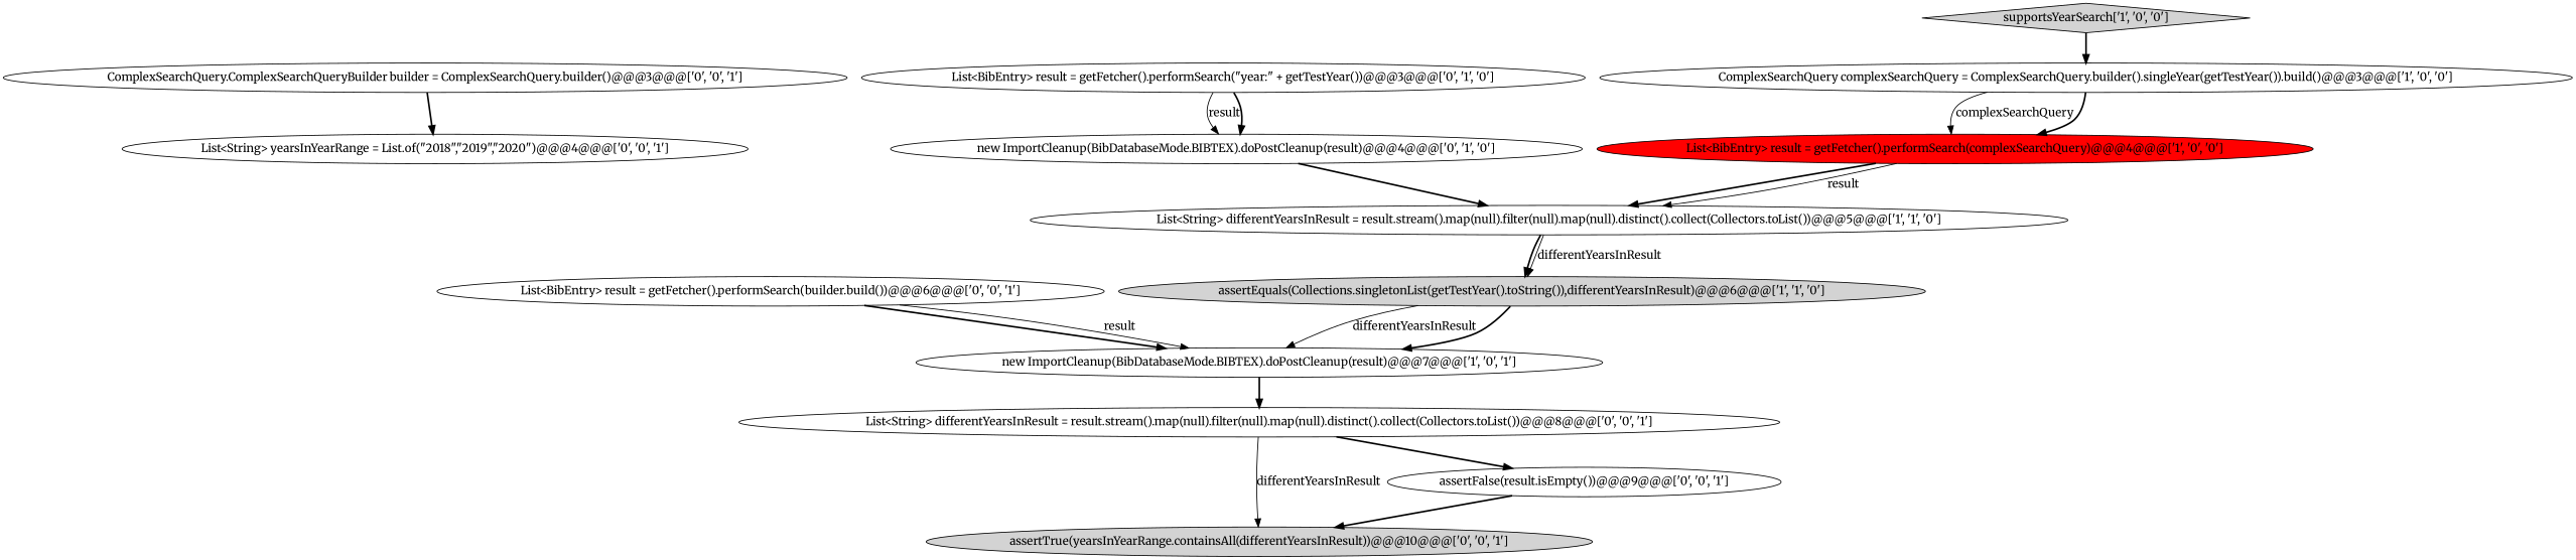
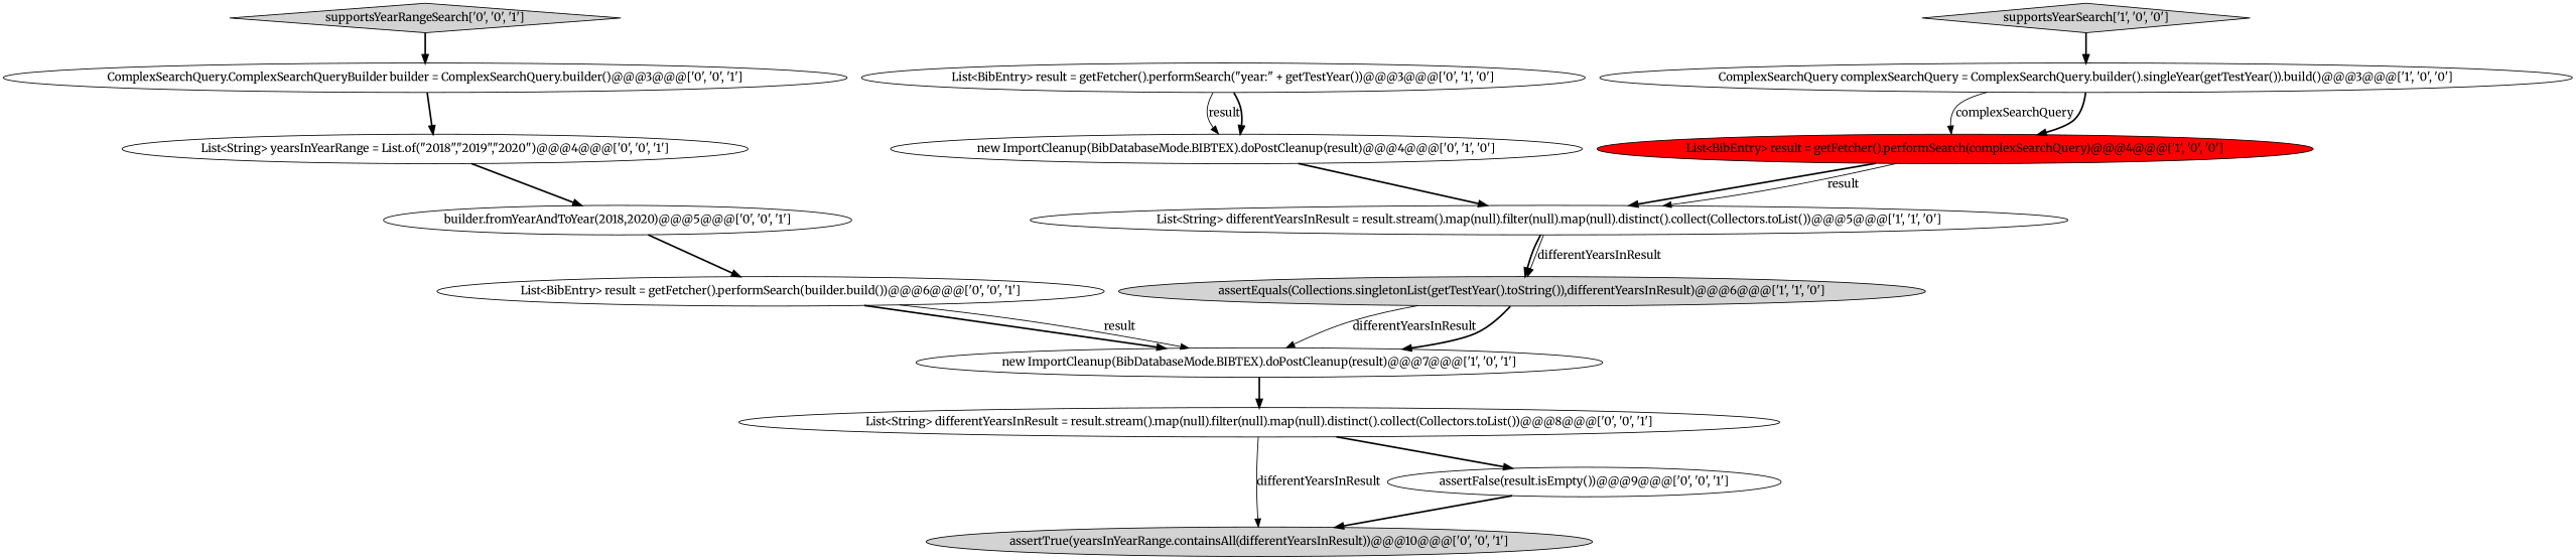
  digraph {
    fontname=Merriweather
    node [fillcolor=white fontname=Merriweather shape=ellipse style=filled]
    edge [fontname=Merriweather style=bold]
    n1 [label="List<String> differentYearsInResult = result.stream().map(null).filter(null).map(null).distinct().collect(Collectors.toList())@@@8@@@['0', '0', '1']"]
    n2 [fillcolor=lightgray label="assertTrue(yearsInYearRange.containsAll(differentYearsInResult))@@@10@@@['0', '0', '1']"]
    n3 [label="assertFalse(result.isEmpty())@@@9@@@['0', '0', '1']"]
    n4 [label="List<BibEntry> result = getFetcher().performSearch(builder.build())@@@6@@@['0', '0', '1']"]
    n5 [label="new ImportCleanup(BibDatabaseMode.BIBTEX).doPostCleanup(result)@@@7@@@['1', '0', '1']"]
    n6 [label="ComplexSearchQuery.ComplexSearchQueryBuilder builder = ComplexSearchQuery.builder()@@@3@@@['0', '0', '1']"]
    n7 [label="List<String> yearsInYearRange = List.of(\"2018\",\"2019\",\"2020\")@@@4@@@['0', '0', '1']"]
+   n8 [label="builder.fromYearAndToYear(2018,2020)@@@5@@@['0', '0', '1']"]
    n9 [label="new ImportCleanup(BibDatabaseMode.BIBTEX).doPostCleanup(result)@@@4@@@['0', '1', '0']"]
    n10 [label="List<String> differentYearsInResult = result.stream().map(null).filter(null).map(null).distinct().collect(Collectors.toList())@@@5@@@['1', '1', '0']"]
    n11 [fillcolor=lightgray label="assertEquals(Collections.singletonList(getTestYear().toString()),differentYearsInResult)@@@6@@@['1', '1', '0']"]
    n12 [fillcolor=red label="List<BibEntry> result = getFetcher().performSearch(complexSearchQuery)@@@4@@@['1', '0', '0']"]
    n13 [label="List<BibEntry> result = getFetcher().performSearch(\"year:\" + getTestYear())@@@3@@@['0', '1', '0']"]
    n14 [fillcolor=lightgray label="supportsYearSearch['1', '0', '0']" shape=diamond]
    n15 [label="ComplexSearchQuery complexSearchQuery = ComplexSearchQuery.builder().singleYear(getTestYear()).build()@@@3@@@['1', '0', '0']"]
+   n16 [fillcolor=lightgray label="supportsYearRangeSearch['0', '0', '1']" shape=diamond]
    n1 -> n2 [label=differentYearsInResult style=solid]
    n1 -> n3
    n3 -> n2
    n4 -> n5
    n4 -> n5 [label=result style=solid]
    n5 -> n1
    n6 -> n7
+   n7 -> n8
+   n8 -> n4
    n9 -> n10
    n10 -> n11
    n10 -> n11 [label=differentYearsInResult style=solid]
    n11 -> n5 [label=differentYearsInResult style=solid]
    n11 -> n5
    n12 -> n10
    n12 -> n10 [label=result style=solid]
    n13 -> n9 [label=result style=solid]
    n13 -> n9
    n14 -> n15
    n15 -> n12 [label=complexSearchQuery style=solid]
    n15 -> n12
+   n16 -> n6
  }
